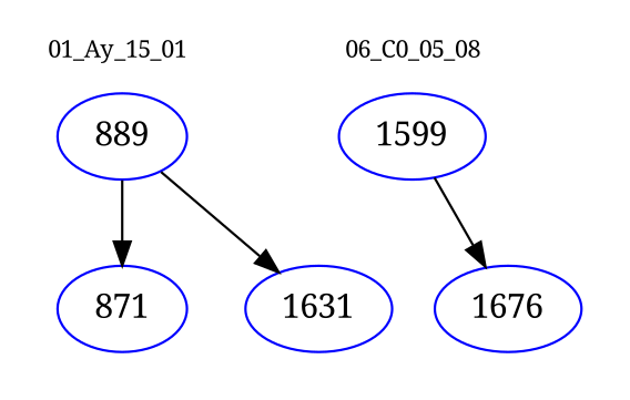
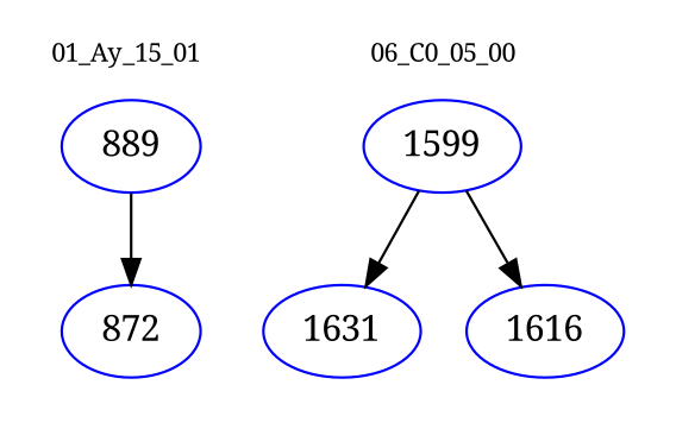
  digraph {
    fontname="Noto Serif"
    node [color=blue fontname="Noto Serif"]
    edge [color=black fontname="Noto Serif"]
    n1 [label=889]
-   n2 [label=871]
+   n2 [label=872]
    n3 [label=1599]
-   n4 [label=1676]
+   n4 [label=1616]
    n5 [label=1631]
    subgraph cluster_1 {
      color=white
      fontsize=10
      label="01_Ay_15_01"
      n1
      n2
    }
    subgraph cluster_2 {
      color=white
      fontsize=10
-     label="06_C0_05_08"
+     label="06_C0_05_00"
      n3
      n4
      n5
    }
    n1 -> n2
    n3 -> n4
-   n1 -> n5
+   n3 -> n5
  }
